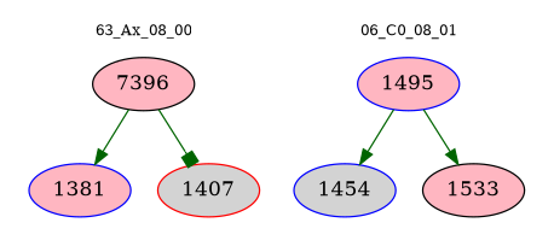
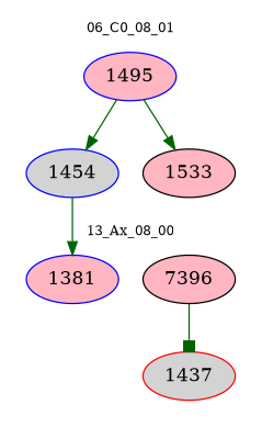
  digraph {
    node [color=blue fillcolor=lightpink style=filled]
    edge [arrowhead=normal color=darkgreen]
    n1 [color=black label=7396]
    n2 [label=1381]
-   n3 [color=red fillcolor=lightgrey label=1407]
+   n3 [color=red fillcolor=lightgrey label=1437]
    n4 [label=1495]
    n5 [fillcolor=lightgrey label=1454]
    n6 [color=black label=1533]
    subgraph cluster_1 {
      color=white
      fontsize=10
-     label="63_Ax_08_00"
+     label="13_Ax_08_00"
      n1
      n2
      n3
    }
    subgraph cluster_2 {
      color=white
      fontsize=10
      label="06_C0_08_01"
      n4
      n5
      n6
    }
-   n1 -> n2
+   n5 -> n2
    n1 -> n3 [arrowhead=box]
    n4 -> n5
    n4 -> n6
  }
